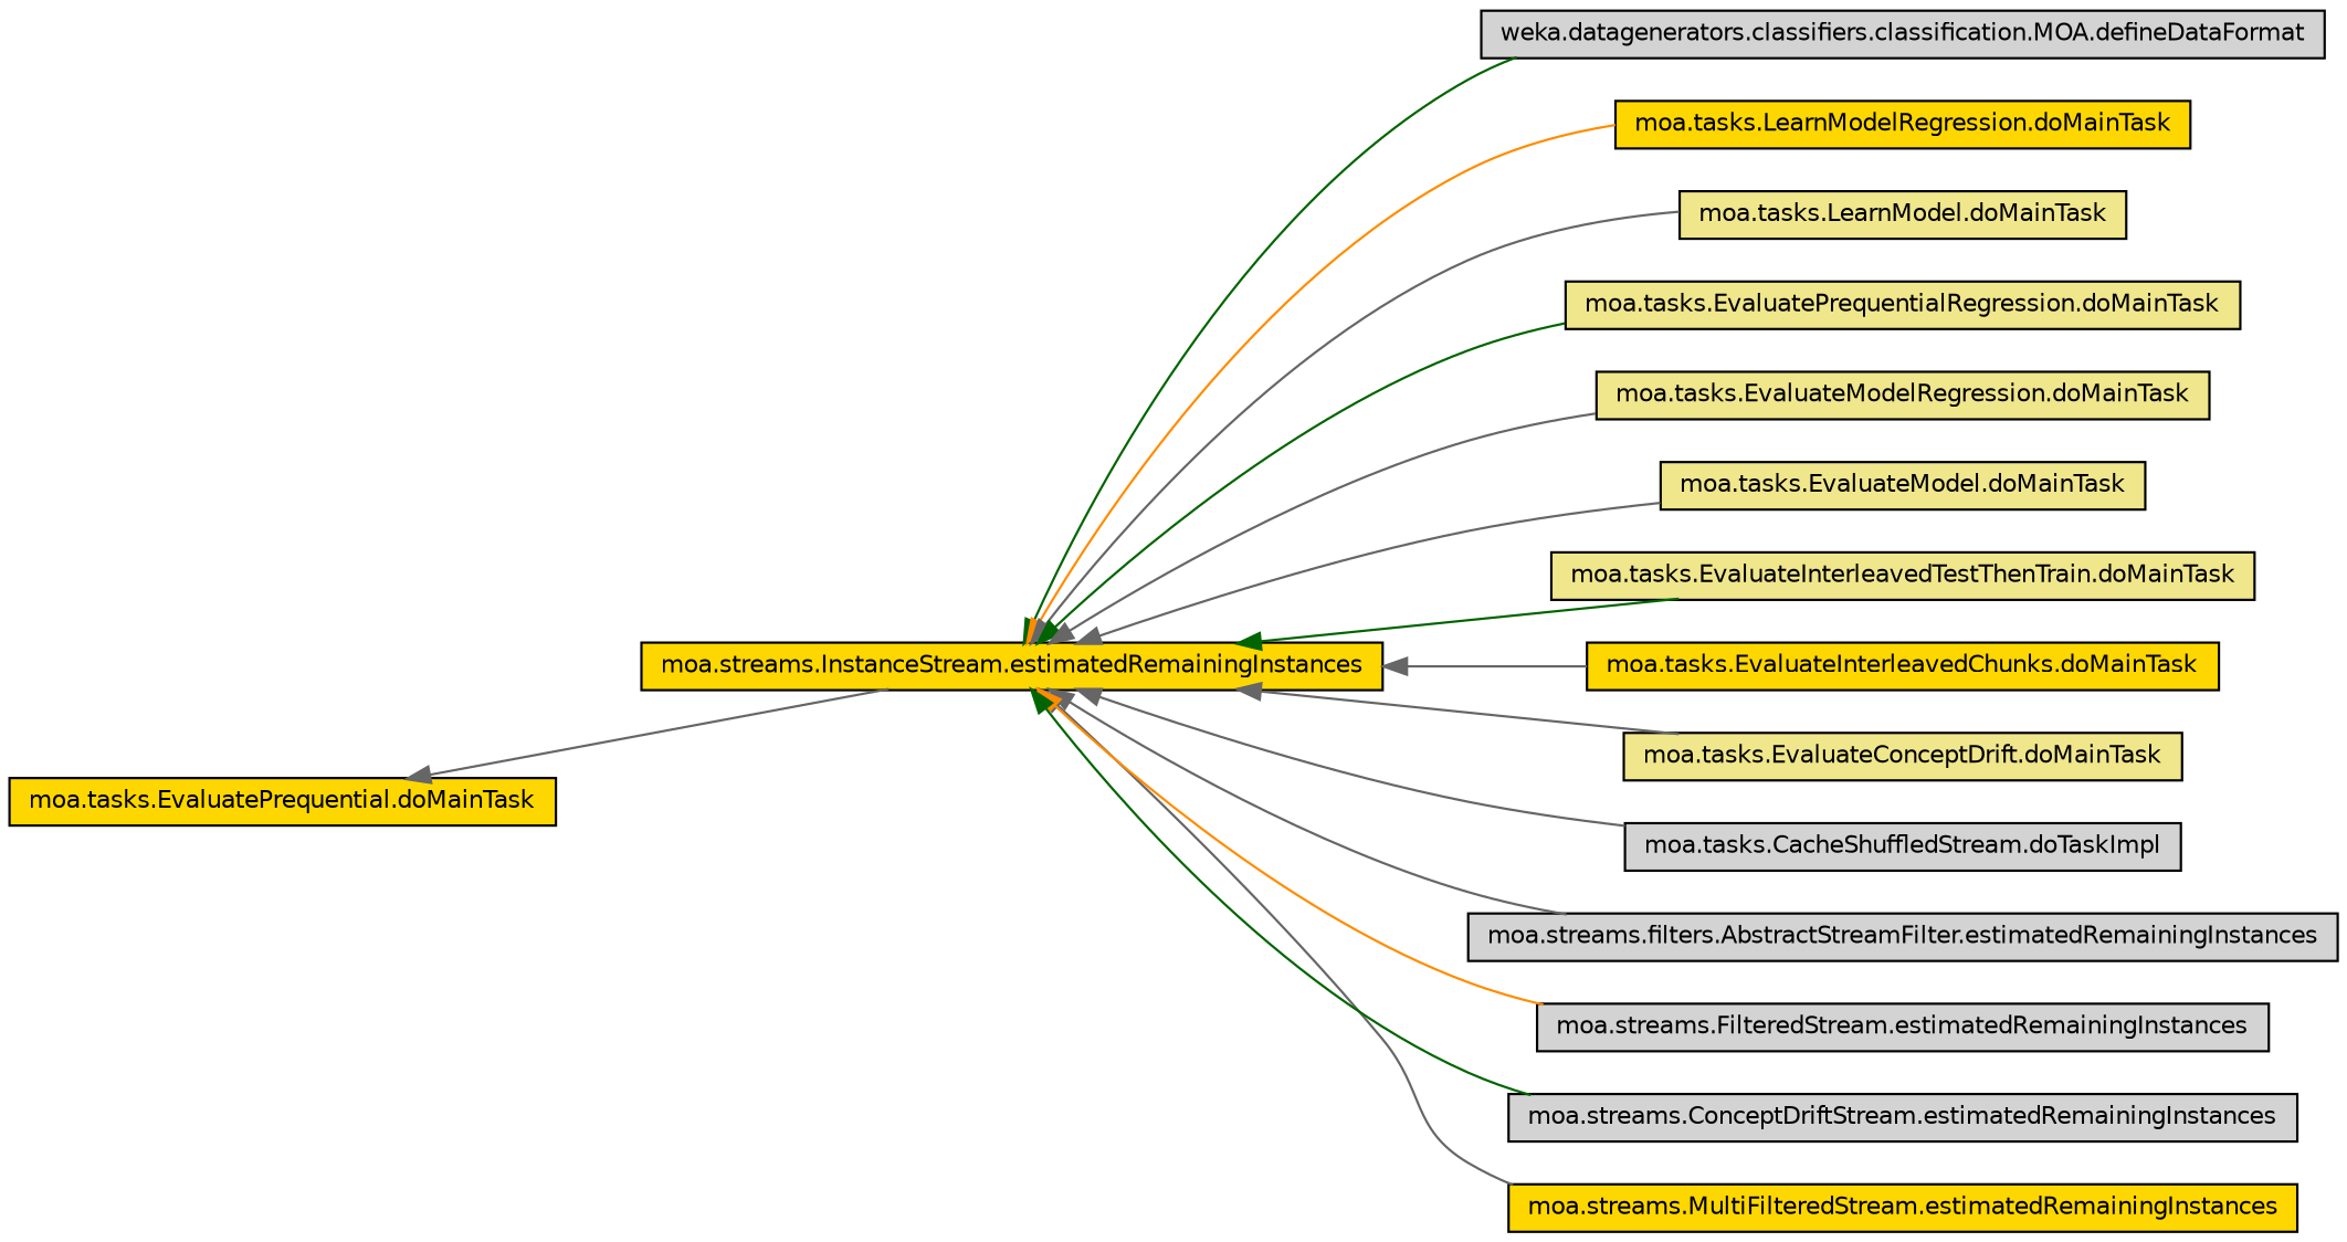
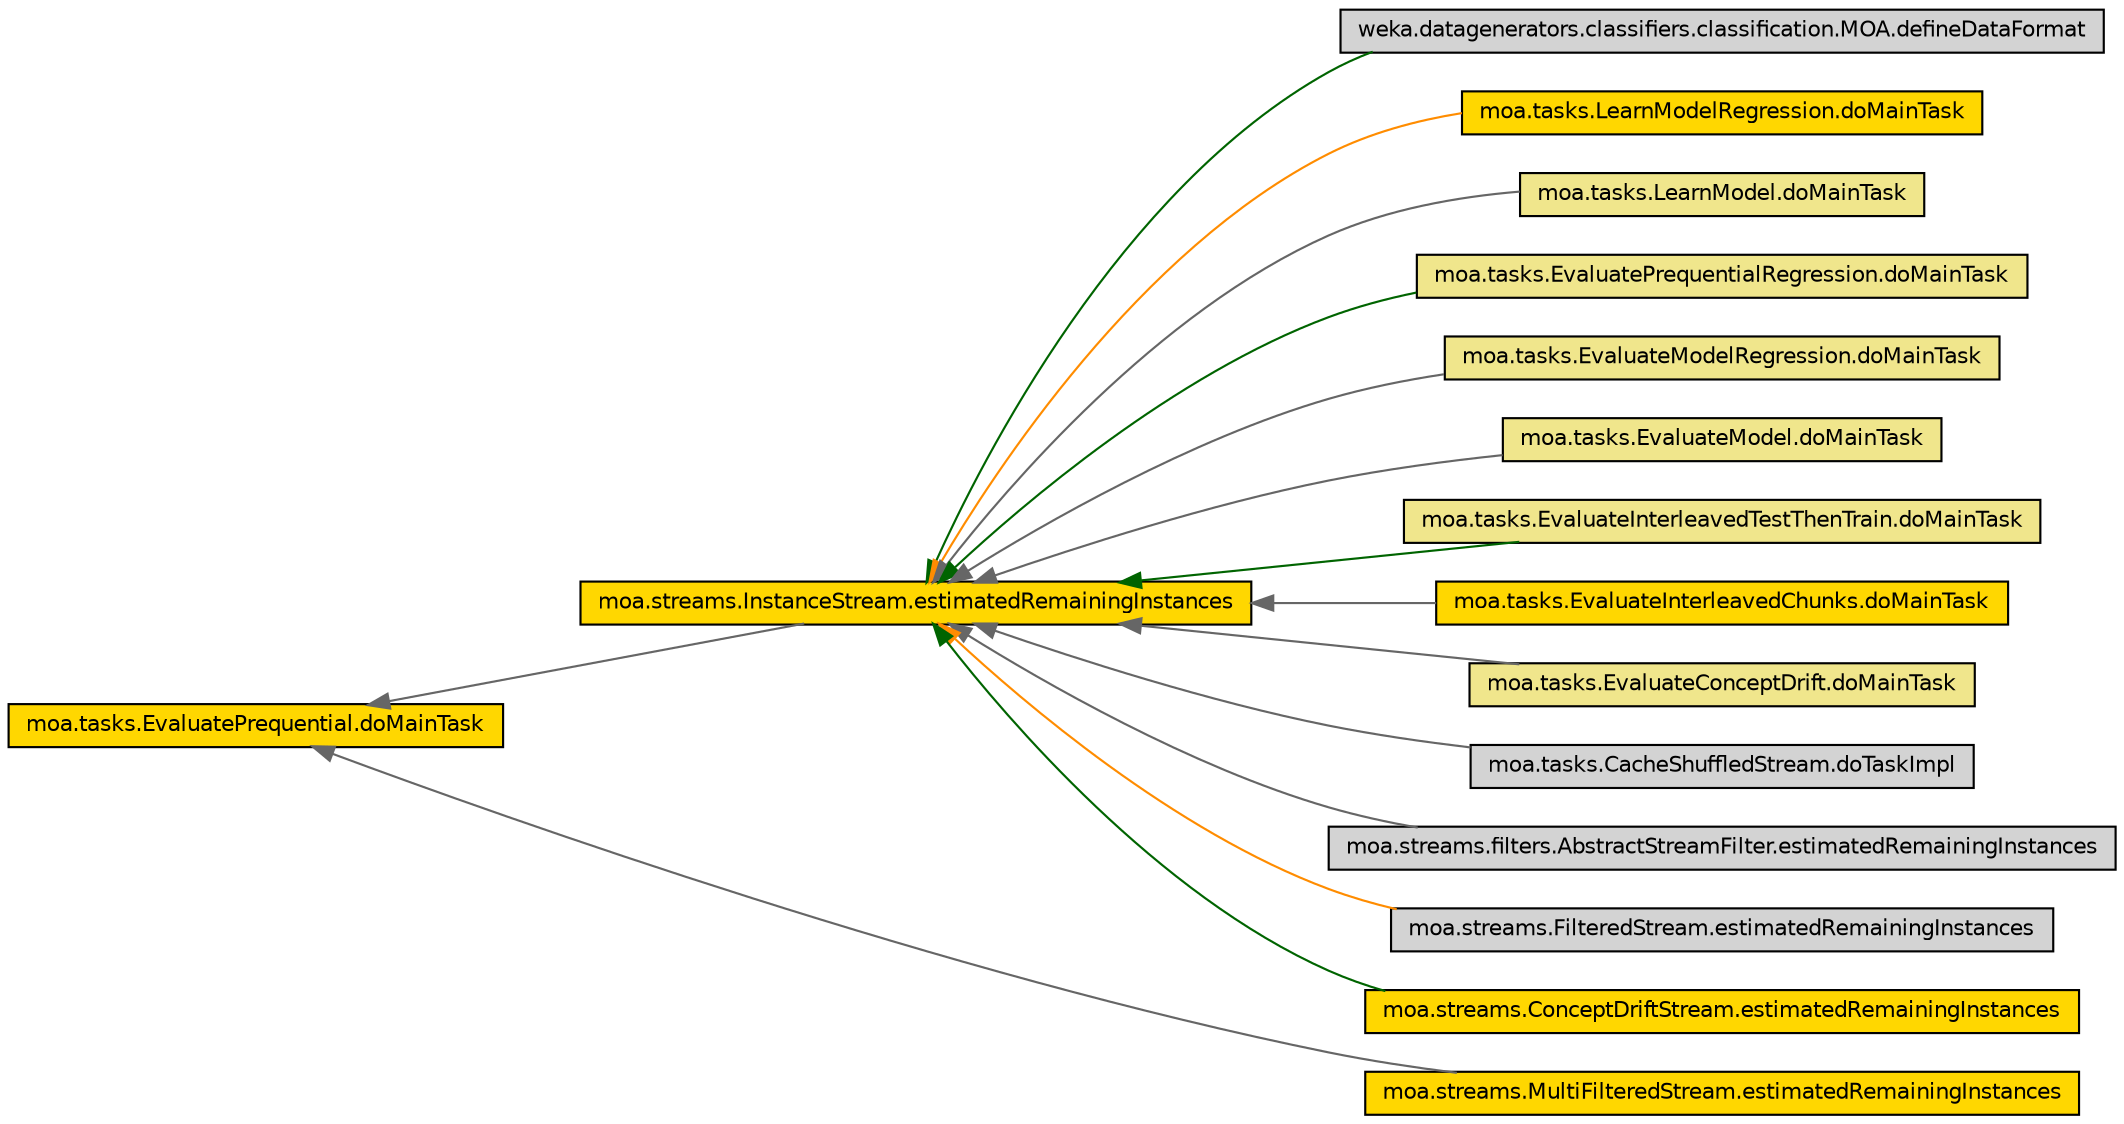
  digraph {
    rankdir=LR
    node [color=black fillcolor=khaki fontname=Helvetica fontsize=10 shape=record style=filled]
    edge [color=gray40 dir=back fontname=Helvetica fontsize=10 labelfontname=Helvetica labelfontsize=10 style=solid]
    n1 [fillcolor=gold fontcolor=black height=0.2 label="moa.streams.InstanceStream.estimatedRemainingInstances" width=0.4]
    n2 [fillcolor=lightgrey height=0.2 label="weka.datagenerators.classifiers.classification.MOA.defineDataFormat" width=0.4]
    n3 [fillcolor=gold height=0.2 label="moa.tasks.LearnModelRegression.doMainTask" width=0.4]
    n4 [height=0.2 label="moa.tasks.LearnModel.doMainTask" width=0.4]
    n5 [height=0.2 label="moa.tasks.EvaluatePrequentialRegression.doMainTask" width=0.4]
    n6 [height=0.2 label="moa.tasks.EvaluateModelRegression.doMainTask" width=0.4]
    n7 [height=0.2 label="moa.tasks.EvaluateModel.doMainTask" width=0.4]
    n8 [height=0.2 label="moa.tasks.EvaluateInterleavedTestThenTrain.doMainTask" width=0.4]
    n9 [fillcolor=gold height=0.2 label="moa.tasks.EvaluateInterleavedChunks.doMainTask" width=0.4]
    n10 [height=0.2 label="moa.tasks.EvaluateConceptDrift.doMainTask" width=0.4]
    n11 [fillcolor=lightgrey height=0.2 label="moa.tasks.CacheShuffledStream.doTaskImpl" width=0.4]
    n12 [fillcolor=gold height=0.2 label="moa.streams.MultiFilteredStream.estimatedRemainingInstances" width=0.4]
    n13 [fillcolor=lightgrey height=0.2 label="moa.streams.filters.AbstractStreamFilter.estimatedRemainingInstances" width=0.4]
    n14 [fillcolor=lightgrey height=0.2 label="moa.streams.FilteredStream.estimatedRemainingInstances" width=0.4]
-   n15 [fillcolor=lightgrey height=0.2 label="moa.streams.ConceptDriftStream.estimatedRemainingInstances" width=0.4]
+   n15 [fillcolor=gold height=0.2 label="moa.streams.ConceptDriftStream.estimatedRemainingInstances" width=0.4]
    n16 [fillcolor=gold height=0.2 label="moa.tasks.EvaluatePrequential.doMainTask" width=0.4]
    n1 -> n2 [color=darkgreen]
    n1 -> n3 [color=darkorange]
    n1 -> n4
    n1 -> n5 [color=darkgreen]
    n1 -> n6
    n1 -> n7
    n1 -> n8 [color=darkgreen]
    n1 -> n9
    n1 -> n10
    n1 -> n11
-   n1 -> n12
+   n16 -> n12
    n1 -> n13
    n1 -> n14 [color=darkorange]
    n1 -> n15 [color=darkgreen]
    n16 -> n1
  }
